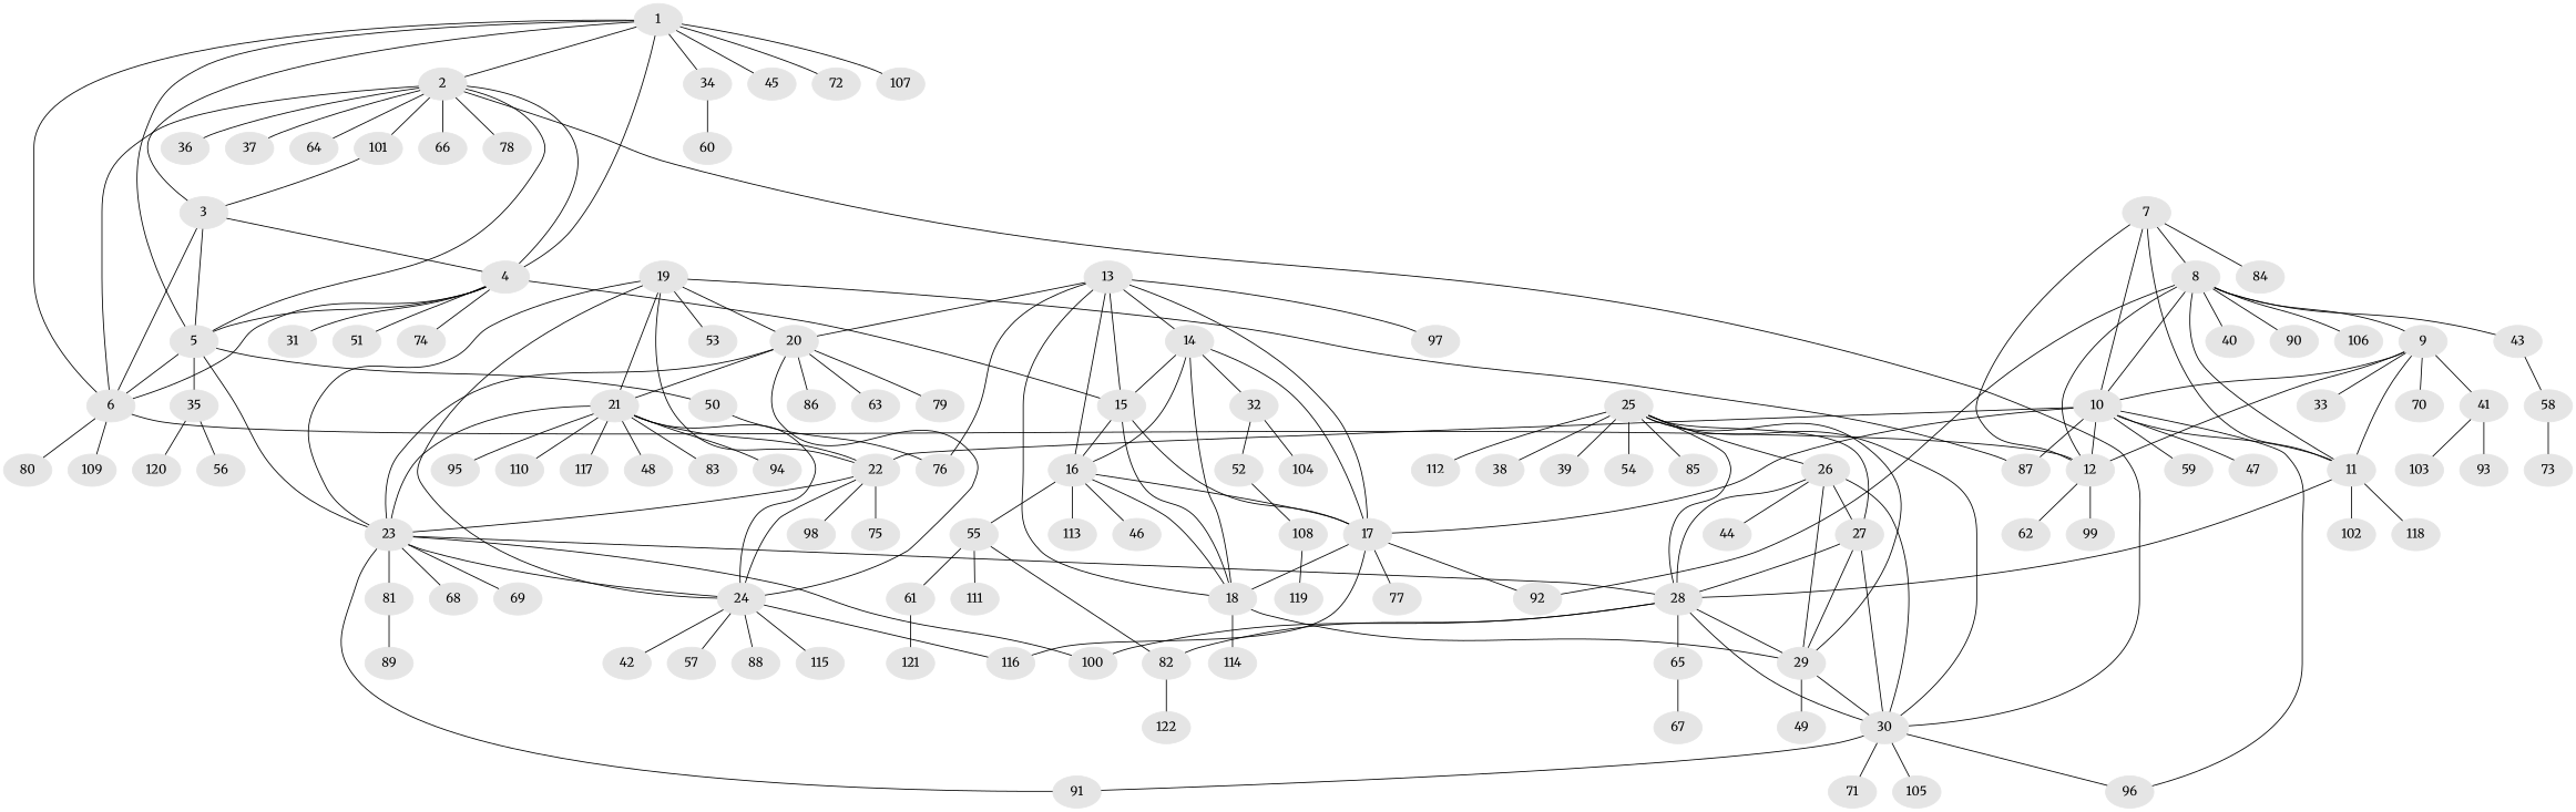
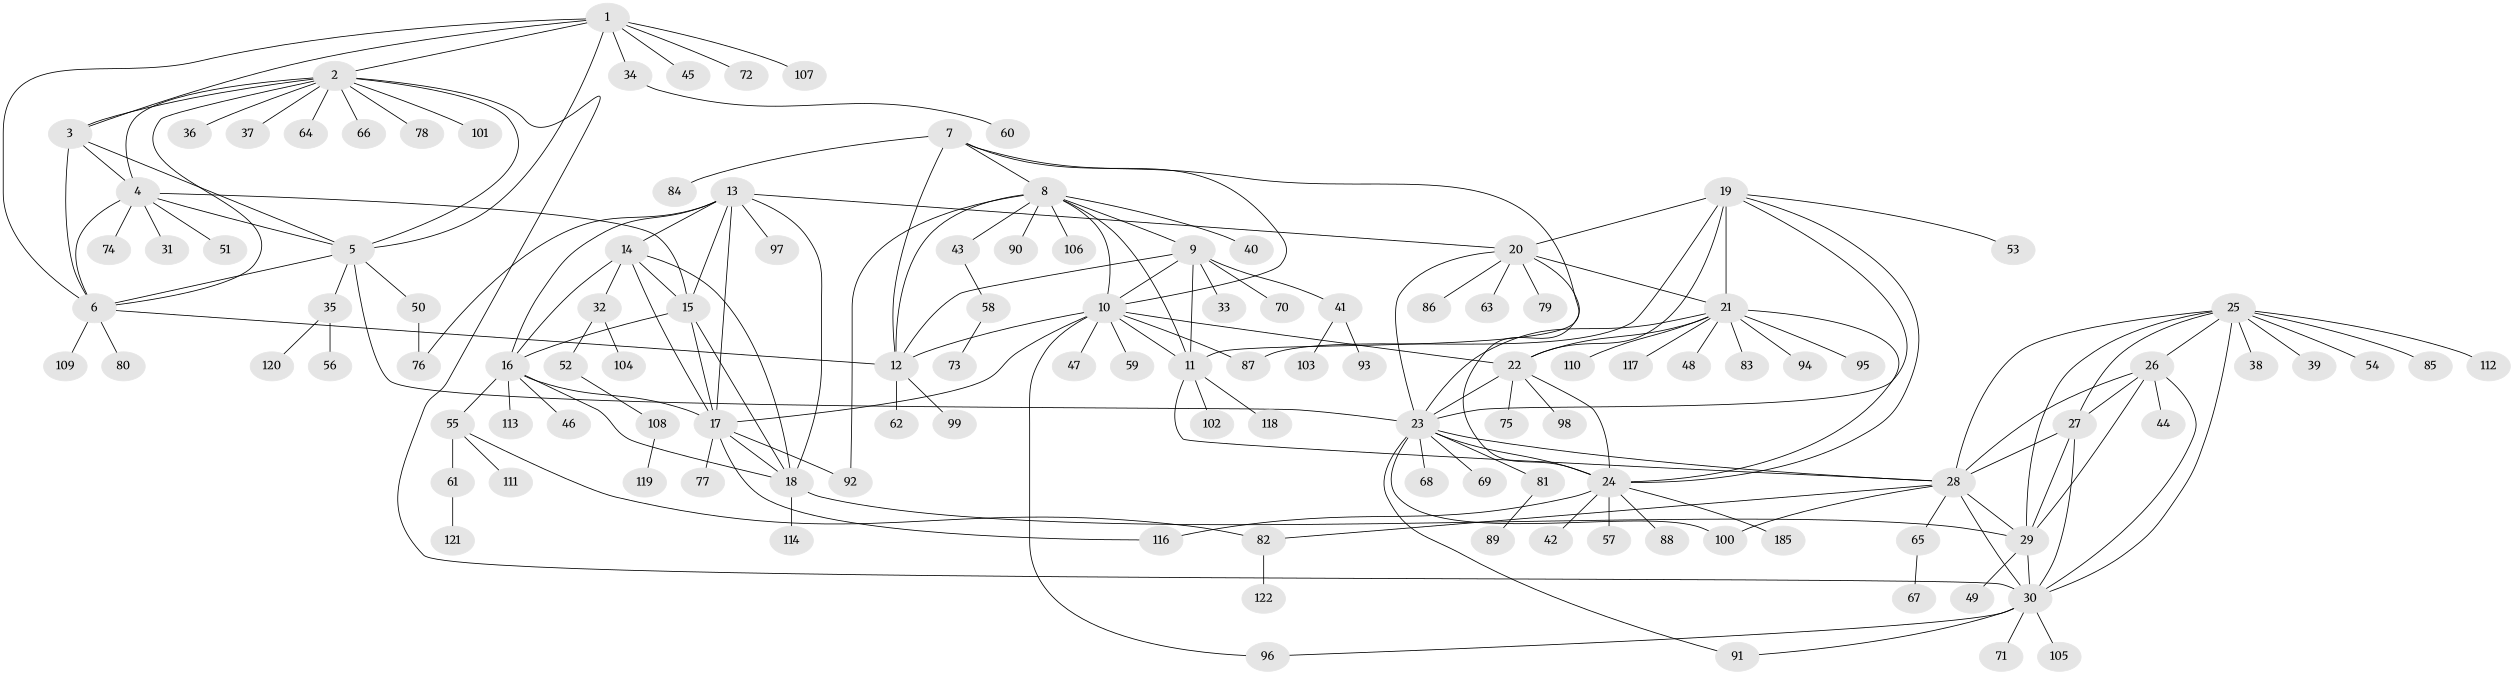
  graph {
    fontname=Merriweather
    node [color=gray90 fontname=Merriweather style=filled]
    edge [fontname=Merriweather]
    1
    2
    3
    4
    5
    6
    34
    45
    72
    107
    30
    36
    37
    64
    66
    78
    101
    15
    31
    51
    74
    23
    35
    50
    12
    80
    109
    60
    96
    91
    71
    105
    17
    16
    18
    28
    24
    68
    69
    81
    100
    56
    120
    76
    62
    99
    7
    8
    10
    11
    84
    9
    40
    43
    90
    92
    106
    33
    41
    70
    22
    47
    59
    87
    102
    118
    58
    93
    103
    77
    116
    75
    98
    29
    65
    82
    13
    14
    20
    97
    32
    46
    55
    113
    114
    21
    63
    79
    86
    52
    104
    61
    111
    49
    19
    53
    48
    83
    94
    95
    110
    117
    42
    57
    88
-   115
+   115 [label=185]
    89
    25
    26
    27
    38
    39
    54
    85
    112
    44
    67
    122
    108
    73
    119
    121
    1 -- 2
    1 -- 3
-   1 -- 4
    1 -- 5
    1 -- 6
    1 -- 34
    1 -- 45
    1 -- 72
    1 -- 107
-   101 -- 3
+   2 -- 3
    2 -- 4
    2 -- 5
    2 -- 6
    2 -- 30
    2 -- 36
    2 -- 37
    2 -- 64
    2 -- 66
    2 -- 78
    2 -- 101
    3 -- 4
    3 -- 5
    3 -- 6
    4 -- 5
    4 -- 6
    4 -- 15
    4 -- 31
    4 -- 51
    4 -- 74
    5 -- 6
    5 -- 23
    5 -- 35
    5 -- 50
    6 -- 12
    6 -- 80
    6 -- 109
    34 -- 60
    30 -- 96
    30 -- 91
    30 -- 71
    30 -- 105
    15 -- 17
    15 -- 16
    15 -- 18
    23 -- 91
    23 -- 28
    23 -- 24
    23 -- 68
    23 -- 69
    23 -- 81
    23 -- 100
    35 -- 56
    35 -- 120
    50 -- 76
    12 -- 62
    12 -- 99
    17 -- 18
    17 -- 92
    17 -- 77
    17 -- 116
    16 -- 17
    16 -- 18
    16 -- 46
    16 -- 55
    16 -- 113
    18 -- 29
    18 -- 114
    28 -- 30
    28 -- 100
    28 -- 29
    28 -- 65
    28 -- 82
    24 -- 116
    24 -- 42
    24 -- 57
    24 -- 88
    24 -- 115
    81 -- 89
    7 -- 12
    7 -- 8
    7 -- 10
    7 -- 11
    7 -- 84
    8 -- 12
    8 -- 10
    8 -- 11
    8 -- 9
    8 -- 40
    8 -- 43
    8 -- 90
    8 -- 92
    8 -- 106
    10 -- 12
    10 -- 96
    10 -- 17
    10 -- 11
    10 -- 22
    10 -- 47
    10 -- 59
    10 -- 87
    11 -- 28
    11 -- 102
    11 -- 118
    9 -- 12
    9 -- 10
    9 -- 11
    9 -- 33
    9 -- 41
    9 -- 70
    43 -- 58
    41 -- 93
    41 -- 103
    22 -- 23
    22 -- 24
    22 -- 75
    22 -- 98
    58 -- 73
    29 -- 30
    29 -- 49
    65 -- 67
    82 -- 122
    13 -- 15
    13 -- 17
    13 -- 16
    13 -- 18
    13 -- 76
    13 -- 14
    13 -- 20
    13 -- 97
    14 -- 15
    14 -- 17
    14 -- 16
    14 -- 18
    14 -- 32
    20 -- 23
    20 -- 24
    20 -- 21
    20 -- 63
    20 -- 79
    20 -- 86
    32 -- 52
    32 -- 104
    55 -- 82
    55 -- 61
    55 -- 111
    21 -- 23
    21 -- 24
    21 -- 22
    21 -- 48
    21 -- 83
    21 -- 94
    21 -- 95
    21 -- 110
    21 -- 117
    52 -- 108
    61 -- 121
    19 -- 23
    19 -- 24
    19 -- 22
    19 -- 87
    19 -- 20
    19 -- 21
    19 -- 53
    25 -- 30
    25 -- 28
    25 -- 29
    25 -- 26
    25 -- 27
    25 -- 38
    25 -- 39
    25 -- 54
    25 -- 85
    25 -- 112
    26 -- 30
    26 -- 28
    26 -- 29
    26 -- 27
    26 -- 44
    27 -- 30
    27 -- 28
    27 -- 29
    108 -- 119
  }
